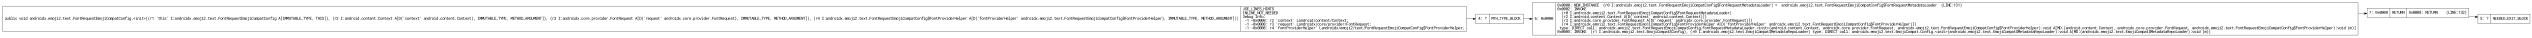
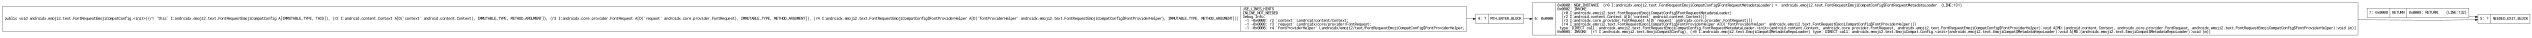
  digraph {
    fontname="Roboto Mono"
    rankdir=LR
    node [fontname="Roboto Mono" shape=record]
    edge [fontname="Roboto Mono"]
-   n1 [label="{4\:\ ?|MTH_TYPE_BLOCK\l}"]
+   n1 [label="{4\:\ ?|MTH_ENTER_BLOCK\l}"]
    n2 [label="{6\:\ 0x0000|0x0000: NEW_INSTANCE  (r0 I:androidx.emoji2.text.FontRequestEmojiCompatConfig$FontRequestMetadataLoader) =  androidx.emoji2.text.FontRequestEmojiCompatConfig$FontRequestMetadataLoader  (LINE:131)\l0x0002: INVOKE  \l  (r0 I:androidx.emoji2.text.FontRequestEmojiCompatConfig$FontRequestMetadataLoader)\l  (r2 I:android.content.Context A[D('context' android.content.Context)])\l  (r3 I:androidx.core.provider.FontRequest A[D('request' androidx.core.provider.FontRequest)])\l  (r4 I:androidx.emoji2.text.FontRequestEmojiCompatConfig$FontProviderHelper A[D('fontProviderHelper' androidx.emoji2.text.FontRequestEmojiCompatConfig$FontProviderHelper)])\l type: DIRECT call: androidx.emoji2.text.FontRequestEmojiCompatConfig.FontRequestMetadataLoader.\<init\>(android.content.Context, androidx.core.provider.FontRequest, androidx.emoji2.text.FontRequestEmojiCompatConfig$FontProviderHelper):void A[MD:(android.content.Context, androidx.core.provider.FontRequest, androidx.emoji2.text.FontRequestEmojiCompatConfig$FontProviderHelper):void (m)]\l0x0005: INVOKE  (r1 I:androidx.emoji2.text.EmojiCompat$Config), (r0 I:androidx.emoji2.text.EmojiCompat$MetadataRepoLoader) type: DIRECT call: androidx.emoji2.text.EmojiCompat.Config.\<init\>(androidx.emoji2.text.EmojiCompat$MetadataRepoLoader):void A[MD:(androidx.emoji2.text.EmojiCompat$MetadataRepoLoader):void (m)]\l}"]
    n3 [label="{7\:\ 0x0008|RETURN\l|0x0008: RETURN    (LINE:132)\l}"]
    n4 [label="{5\:\ ?|NEEDED_EXIT_BLOCK\l}"]
    n5 [label="{public void androidx.emoji2.text.FontRequestEmojiCompatConfig.\<init\>((r1 'this' I:androidx.emoji2.text.FontRequestEmojiCompatConfig A[IMMUTABLE_TYPE, THIS]), (r2 I:android.content.Context A[D('context' android.content.Context), IMMUTABLE_TYPE, METHOD_ARGUMENT]), (r3 I:androidx.core.provider.FontRequest A[D('request' androidx.core.provider.FontRequest), IMMUTABLE_TYPE, METHOD_ARGUMENT]), (r4 I:androidx.emoji2.text.FontRequestEmojiCompatConfig$FontProviderHelper A[D('fontProviderHelper' androidx.emoji2.text.FontRequestEmojiCompatConfig$FontProviderHelper), IMMUTABLE_TYPE, METHOD_ARGUMENT]))  | USE_LINES_HINTS\lINLINE_NOT_NEEDED\lDebug Info:\l  \-1 \-0x0008: r2 'context' Landroid\/content\/Context;\l  \-1 \-0x0008: r3 'request' Landroidx\/core\/provider\/FontRequest;\l  \-1 \-0x0008: r4 'fontProviderHelper' Landroidx\/emoji2\/text\/FontRequestEmojiCompatConfig$FontProviderHelper;\l}"]
    n1 -> n2
-   n2 -> n3
+   n2 -> n4
    n3 -> n4
    n5 -> n1
  }
